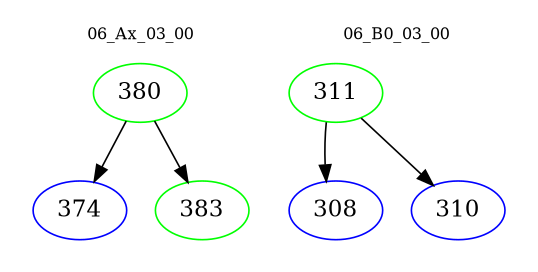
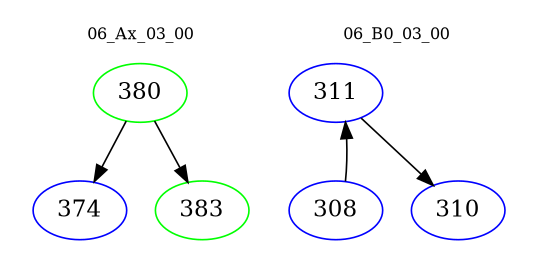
  digraph {
    node [color=blue]
    edge [color=black]
    n1 [color=green label=380]
    n2 [label=374]
    n3 [color=green label=383]
-   n4 [color=green label=311]
+   n4 [label=311]
    n5 [label=308]
    n6 [label=310]
    subgraph cluster_1 {
      color=white
      fontsize=10
      label="06_Ax_03_00"
      n1
      n2
      n3
    }
    subgraph cluster_2 {
      color=white
      fontsize=10
      label="06_B0_03_00"
      n4
      n5
      n6
    }
    n1 -> n2
    n1 -> n3
-   n4 -> n5
+   n5 -> n4
    n4 -> n6
  }
